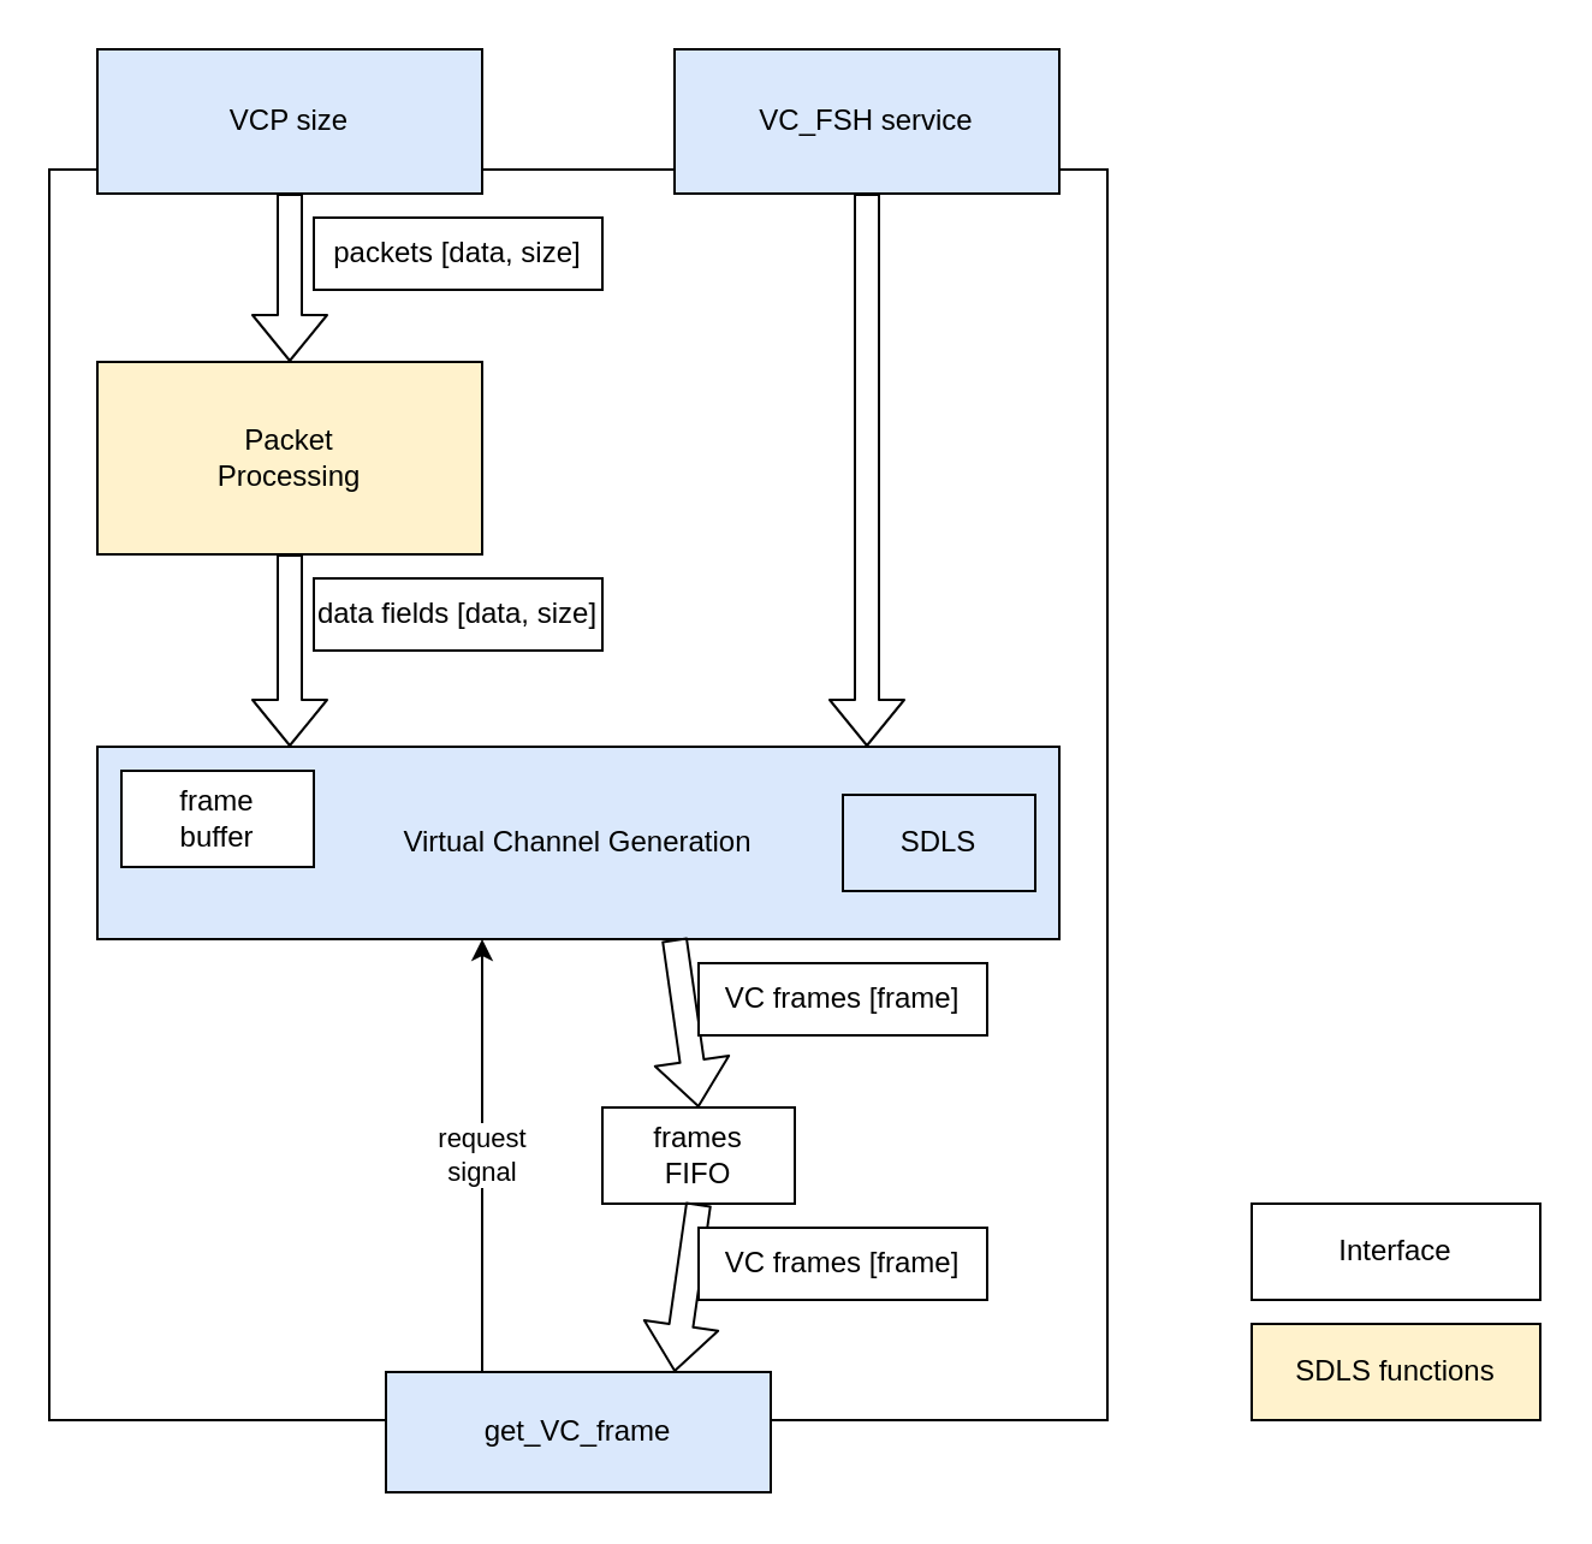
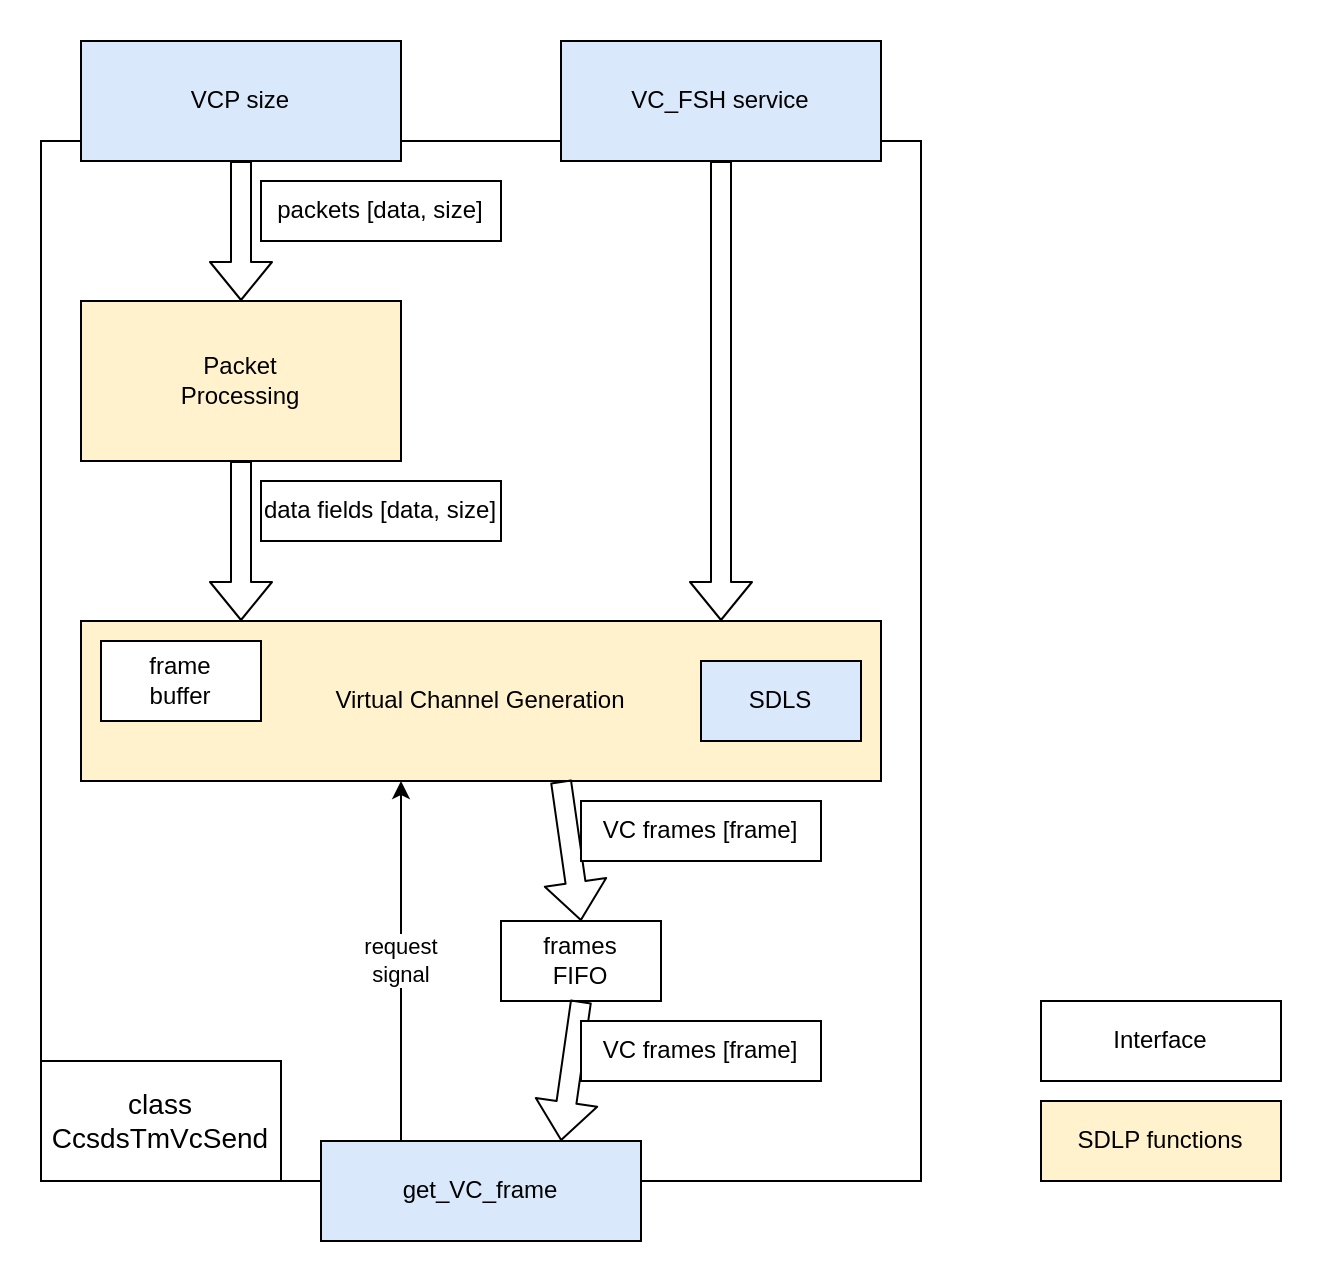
  <mxCell id="0" />
  <mxCell id="1" parent="0" />
  <mxCell id="2" value="" style="rounded=0;whiteSpace=wrap;html=1;fillColor=default;" vertex="1" parent="1"><mxGeometry x="20" y="70" width="440" height="520" as="geometry" /></mxCell>
  <mxCell id="3" value="Packet&lt;br/&gt;Processing" style="rounded=0;whiteSpace=wrap;html=1;fillColor=#fff2cc;strokeColor=#000000;" vertex="1" parent="1"><mxGeometry x="40" y="150" width="160" height="80" as="geometry" /></mxCell>
  <mxCell id="4" value="" style="shape=flexArrow;endArrow=classic;html=1;entryX=0.5;entryY=0;entryDx=0;entryDy=0;" edge="1" parent="1" target="3"><mxGeometry width="50" height="50" relative="1" as="geometry"><mxPoint x="120" y="80" as="sourcePoint" /><mxPoint x="240" y="150" as="targetPoint" /></mxGeometry></mxCell>
- <mxCell id="5" value="Virtual Channel Generation" style="rounded=0;whiteSpace=wrap;html=1;fillColor=#dae8fc;strokeColor=#000000;" vertex="1" parent="1"><mxGeometry x="40" y="310" width="400" height="80" as="geometry" /></mxCell>
+ <mxCell id="5" value="Virtual Channel Generation" style="rounded=0;whiteSpace=wrap;html=1;fillColor=#fff2cc;strokeColor=#000000;" vertex="1" parent="1"><mxGeometry x="40" y="310" width="400" height="80" as="geometry" /></mxCell>
  <mxCell id="6" value="" style="shape=flexArrow;endArrow=classic;html=1;" edge="1" parent="1"><mxGeometry width="50" height="50" relative="1" as="geometry"><mxPoint x="120" y="230" as="sourcePoint" /><mxPoint x="120" y="310" as="targetPoint" /></mxGeometry></mxCell>
  <mxCell id="7" value="" style="shape=flexArrow;endArrow=classic;html=1;entryX=0.5;entryY=0;entryDx=0;entryDy=0;" edge="1" parent="1" target="8"><mxGeometry width="50" height="50" relative="1" as="geometry"><mxPoint x="280" y="390" as="sourcePoint" /><mxPoint x="260" y="470" as="targetPoint" /></mxGeometry></mxCell>
  <mxCell id="8" value="frames&lt;br&gt;FIFO" style="rounded=0;whiteSpace=wrap;html=1;" vertex="1" parent="1"><mxGeometry x="250" y="460" width="80" height="40" as="geometry" /></mxCell>
  <mxCell id="9" value="VCP size" style="rounded=0;whiteSpace=wrap;html=1;fillColor=#dae8fc;strokeColor=#000000;" vertex="1" parent="1"><mxGeometry x="40" y="20" width="160" height="60" as="geometry" /></mxCell>
  <mxCell id="10" value="VC_FSH service" style="rounded=0;whiteSpace=wrap;html=1;fillColor=#dae8fc;strokeColor=#000000;" vertex="1" parent="1"><mxGeometry x="280" y="20" width="160" height="60" as="geometry" /></mxCell>
  <mxCell id="11" value="" style="shape=flexArrow;endArrow=classic;html=1;entryX=0.8;entryY=0;entryDx=0;entryDy=0;exitX=0.5;exitY=1;exitDx=0;exitDy=0;entryPerimeter=0;" edge="1" parent="1" source="10" target="5"><mxGeometry width="50" height="50" relative="1" as="geometry"><mxPoint x="130" y="90" as="sourcePoint" /><mxPoint x="130" y="160" as="targetPoint" /></mxGeometry></mxCell>
  <mxCell id="12" value="request&lt;br&gt;signal" style="edgeStyle=none;html=1;exitX=0.25;exitY=0;exitDx=0;exitDy=0;" edge="1" parent="1" source="13"><mxGeometry relative="1" as="geometry"><mxPoint x="200" y="390" as="targetPoint" /></mxGeometry></mxCell>
  <mxCell id="13" value="get_VC_frame" style="rounded=0;whiteSpace=wrap;html=1;fillColor=#dae8fc;strokeColor=#000000;" vertex="1" parent="1"><mxGeometry x="160" y="570" width="160" height="50" as="geometry" /></mxCell>
  <mxCell id="14" value="" style="shape=flexArrow;endArrow=classic;html=1;exitX=0.5;exitY=1;exitDx=0;exitDy=0;entryX=0.75;entryY=0;entryDx=0;entryDy=0;" edge="1" parent="1" source="8" target="13"><mxGeometry width="50" height="50" relative="1" as="geometry"><mxPoint x="250" y="400" as="sourcePoint" /><mxPoint x="250" y="480" as="targetPoint" /></mxGeometry></mxCell>
+ <mxCell id="15" value="&lt;font style=&quot;font-size: 14px;&quot;&gt;class&lt;br&gt;CcsdsTmVcSend&lt;/font&gt;" style="rounded=0;whiteSpace=wrap;html=1;fillColor=default;" vertex="1" parent="1"><mxGeometry x="20" y="530" width="120" height="60" as="geometry" /></mxCell>
  <mxCell id="16" value="frame&lt;br&gt;buffer" style="rounded=0;whiteSpace=wrap;html=1;" vertex="1" parent="1"><mxGeometry x="50" y="320" width="80" height="40" as="geometry" /></mxCell>
  <mxCell id="17" value="packets [data, size]" style="rounded=0;whiteSpace=wrap;html=1;strokeColor=#000000;fillColor=default;" vertex="1" parent="1"><mxGeometry x="130" y="90" width="120" height="30" as="geometry" /></mxCell>
  <mxCell id="18" value="data fields [data, size]" style="rounded=0;whiteSpace=wrap;html=1;strokeColor=#000000;fillColor=default;" vertex="1" parent="1"><mxGeometry x="130" y="240" width="120" height="30" as="geometry" /></mxCell>
  <mxCell id="19" value="VC frames [frame]" style="rounded=0;whiteSpace=wrap;html=1;strokeColor=#000000;fillColor=default;" vertex="1" parent="1"><mxGeometry x="290" y="400" width="120" height="30" as="geometry" /></mxCell>
  <mxCell id="20" value="VC frames [frame]" style="rounded=0;whiteSpace=wrap;html=1;strokeColor=#000000;fillColor=default;" vertex="1" parent="1"><mxGeometry x="290" y="510" width="120" height="30" as="geometry" /></mxCell>
  <mxCell id="21" value="SDLS" style="rounded=0;whiteSpace=wrap;html=1;fillColor=#dae8fc;" vertex="1" parent="1"><mxGeometry x="350" y="330" width="80" height="40" as="geometry" /></mxCell>
  <mxCell id="22" value="Interface" style="rounded=0;whiteSpace=wrap;html=1;fillColor=#ffffff;strokeColor=#000000;" vertex="1" parent="1"><mxGeometry x="520" y="500" width="120" height="40" as="geometry" /></mxCell>
- <mxCell id="23" value="SDLS functions" style="rounded=0;whiteSpace=wrap;html=1;fillColor=#fff2cc;strokeColor=#000000;" vertex="1" parent="1"><mxGeometry x="520" y="550" width="120" height="40" as="geometry" /></mxCell>
+ <mxCell id="23" value="SDLP functions" style="rounded=0;whiteSpace=wrap;html=1;fillColor=#fff2cc;strokeColor=#000000;" vertex="1" parent="1"><mxGeometry x="520" y="550" width="120" height="40" as="geometry" /></mxCell>
